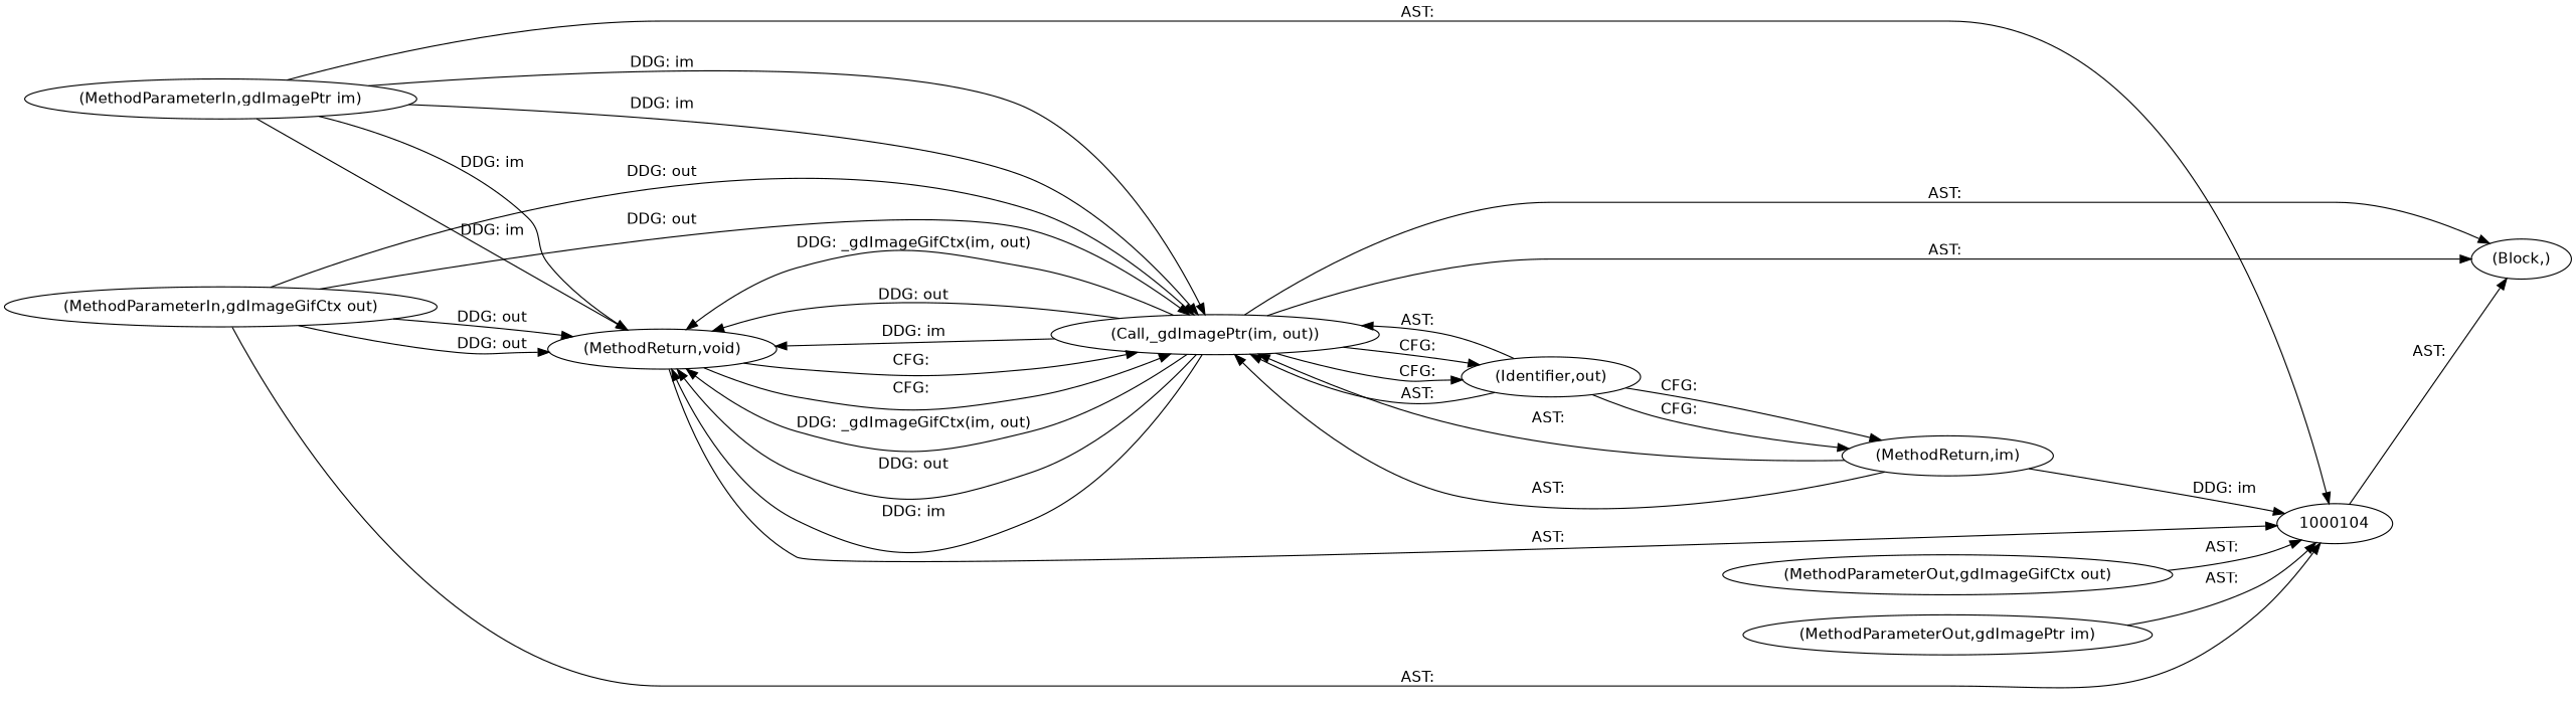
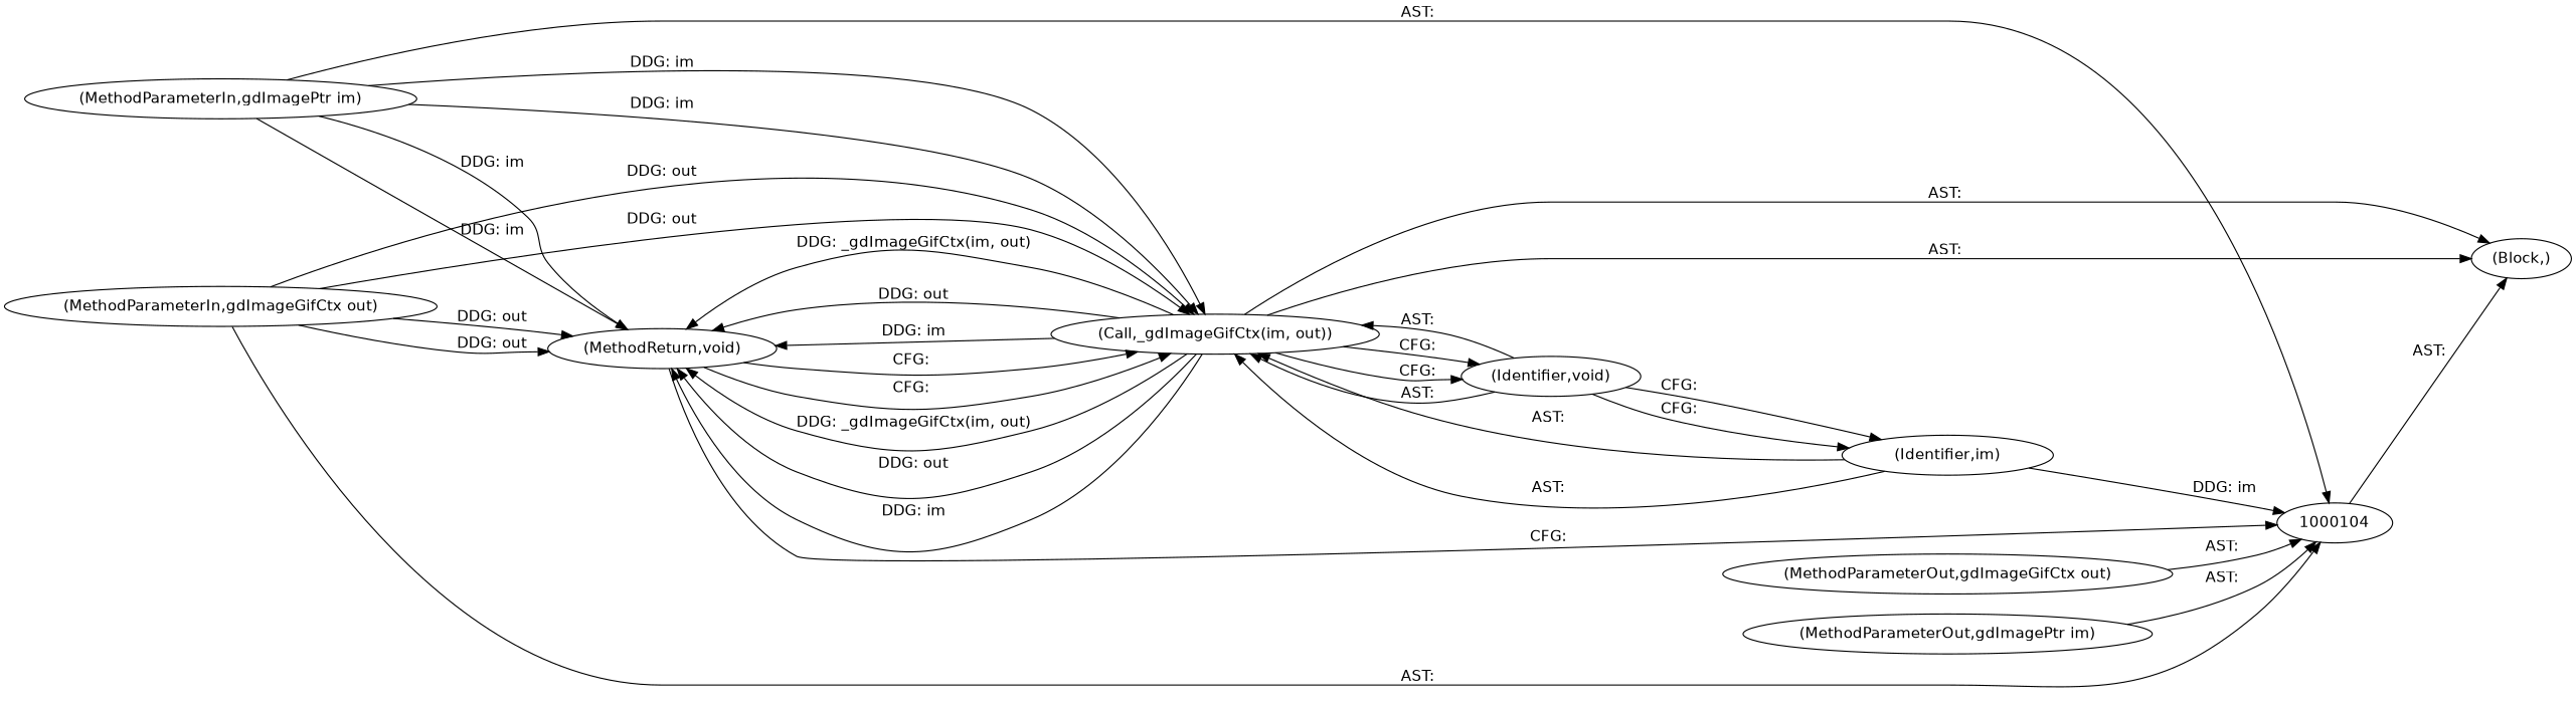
  digraph {
    fontname="DejaVu Sans"
    rankdir=LR
    node [fontname="DejaVu Sans"]
    edge [fontname="DejaVu Sans"]
    n1 [label="(MethodReturn,void)"]
-   n2 [label="(Call,_gdImagePtr(im, out))"]
+   n2 [label="(Call,_gdImageGifCtx(im, out))"]
    1000104
    n4 [label="(Block,)"]
-   n5 [label="(Identifier,out)"]
+   n5 [label="(Identifier,void)"]
    n6 [label="(MethodParameterIn,gdImagePtr im)"]
    n7 [label="(MethodParameterOut,gdImagePtr im)"]
    n8 [label="(MethodParameterIn,gdImageGifCtx out)"]
    n9 [label="(MethodParameterOut,gdImageGifCtx out)"]
-   n10 [label="(MethodReturn,im)"]
+   n10 [label="(Identifier,im)"]
    n1 -> n2 [label="CFG: "]
    n1 -> n2 [label="CFG: "]
-   n1 -> 1000104 [label="AST: "]
+   n1 -> 1000104 [label="CFG: "]
    n2 -> n1 [label="DDG: _gdImageGifCtx(im, out)"]
    n2 -> n1 [label="DDG: out"]
    n2 -> n1 [label="DDG: im"]
    n2 -> n1 [label="DDG: _gdImageGifCtx(im, out)"]
    n2 -> n1 [label="DDG: out"]
    n2 -> n1 [label="DDG: im"]
    n2 -> n4 [label="AST: "]
    n2 -> n4 [label="AST: "]
    n2 -> n5 [label="CFG: "]
    n2 -> n5 [label="CFG: "]
    1000104 -> n4 [label="AST: "]
    n5 -> n2 [label="AST: "]
    n5 -> n2 [label="AST: "]
    n5 -> n10 [label="CFG: "]
    n5 -> n10 [label="CFG: "]
    n6 -> n1 [label="DDG: im"]
    n6 -> n1 [label="DDG: im"]
    n6 -> n2 [label="DDG: im"]
    n6 -> n2 [label="DDG: im"]
    n6 -> 1000104 [label="AST: "]
    n7 -> 1000104 [label="AST: "]
    n8 -> n1 [label="DDG: out"]
    n8 -> n1 [label="DDG: out"]
    n8 -> n2 [label="DDG: out"]
    n8 -> n2 [label="DDG: out"]
    n8 -> 1000104 [label="AST: "]
    n9 -> 1000104 [label="AST: "]
    n10 -> n2 [label="AST: "]
    n10 -> n2 [label="AST: "]
    n10 -> 1000104 [label="DDG: im"]
  }
